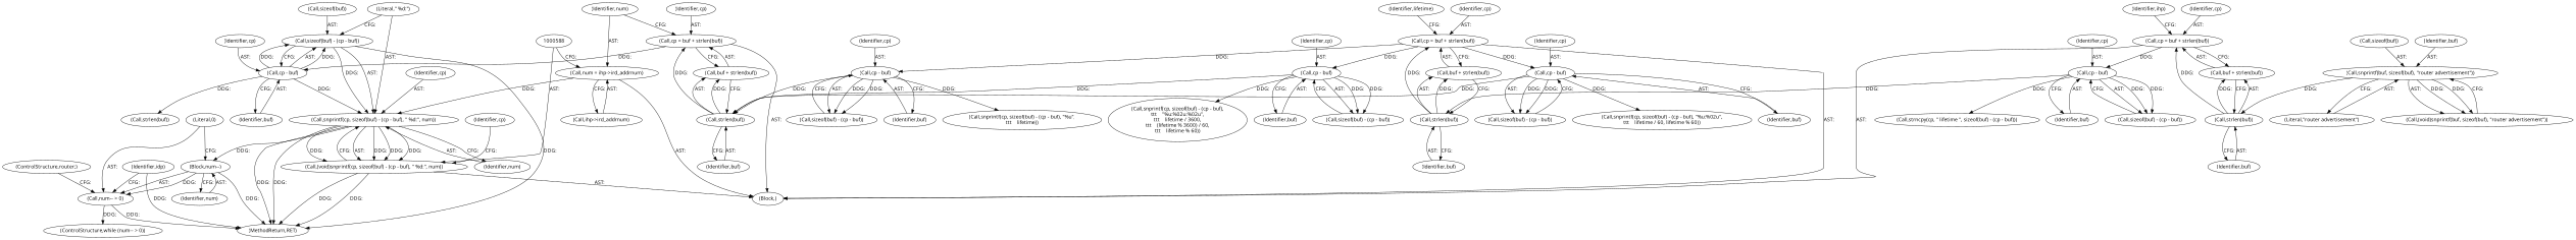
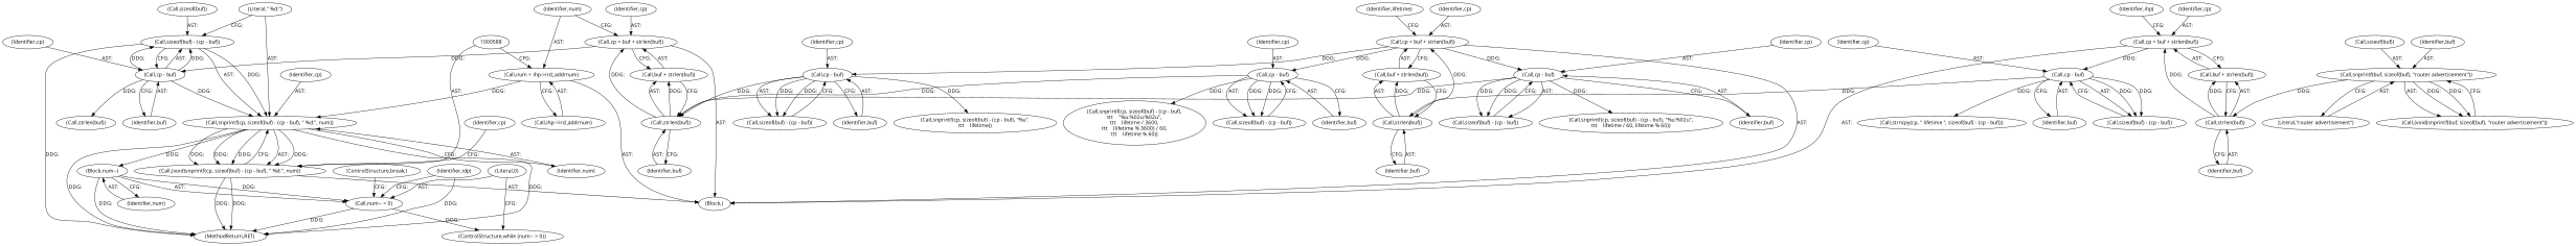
  digraph {
    fontname="Open Sans"
    node [fontname="Open Sans"]
    edge [fontname="Open Sans"]
    n1 [label="(Call,snprintf(cp, sizeof(buf) - (cp - buf), \" %d:\", num))"]
    n2 [label="(Call,(void)snprintf(cp, sizeof(buf) - (cp - buf), \" %d:\", num))"]
    n3 [label="(Block,num--)"]
    n4 [label="(MethodReturn,RET)"]
    n5 [label="(Identifier,num)"]
    n6 [label="(Block,)"]
    n7 [label="(Call,num-- > 0)"]
    n8 [label="(Identifier,num)"]
    n9 [label="(Call,cp - buf)"]
    n10 [label="(Call,sizeof(buf) - (cp - buf))"]
    n11 [label="(Identifier,buf)"]
    n12 [label="(Call,strlen(buf))"]
    n13 [label="(Call,cp = buf + strlen(buf))"]
    n14 [label="(Call,buf + strlen(buf))"]
    n15 [label="(Call,strlen(buf))"]
    n16 [label="(Identifier,buf)"]
    n17 [label="(Call,cp - buf)"]
    n18 [label="(Identifier,buf)"]
    n19 [label="(Call,snprintf(cp, sizeof(buf) - (cp - buf),\n\t\t\t    \"%u:%02u:%02u\",\n\t\t\t    lifetime / 3600,\n\t\t\t    (lifetime % 3600) / 60,\n\t\t\t    lifetime % 60))"]
    n20 [label="(Call,sizeof(buf) - (cp - buf))"]
    n21 [label="(Call,cp = buf + strlen(buf))"]
    n22 [label="(Call,cp - buf)"]
    n23 [label="(Call,cp - buf)"]
    n24 [label="(Call,buf + strlen(buf))"]
    n25 [label="(Call,sizeof(buf) - (cp - buf))"]
    n26 [label="(Identifier,buf)"]
    n27 [label="(Call,snprintf(cp, sizeof(buf) - (cp - buf), \"%u\",\n\t\t\t    lifetime))"]
    n28 [label="(Call,sizeof(buf) - (cp - buf))"]
    n29 [label="(Call,snprintf(cp, sizeof(buf) - (cp - buf), \"%u:%02u\",\n\t\t\t    lifetime / 60, lifetime % 60))"]
    n30 [label="(Identifier,buf)"]
    n31 [label="(Call,strlen(buf))"]
    n32 [label="(Identifier,buf)"]
    n33 [label="(Call,cp - buf)"]
    n34 [label="(Call,sizeof(buf) - (cp - buf))"]
    n35 [label="(Call,strncpy(cp, \" lifetime \", sizeof(buf) - (cp - buf)))"]
    n36 [label="(Identifier,buf)"]
    n37 [label="(Call,cp = buf + strlen(buf))"]
    n38 [label="(Call,buf + strlen(buf))"]
    n39 [label="(Call,strlen(buf))"]
    n40 [label="(Identifier,buf)"]
    n41 [label="(Call,snprintf(buf, sizeof(buf), \"router advertisement\"))"]
    n42 [label="(Call,(void)snprintf(buf, sizeof(buf), \"router advertisement\"))"]
    n43 [label="(Literal,\"router advertisement\")"]
    n44 [label="(Call,num = ihp->ird_addrnum)"]
    n45 [label="(Call,ihp->ird_addrnum)"]
    n46 [label="(ControlStructure,while (num-- > 0))"]
    n47 [label="(Literal,0)"]
    n48 [label="(Identifier,buf)"]
    n49 [label="(Identifier,ihp)"]
    n50 [label="(Call,sizeof(buf))"]
    n51 [label="(Identifier,cp)"]
    n52 [label="(Identifier,cp)"]
    n53 [label="(Identifier,lifetime)"]
    n54 [label="(Call,sizeof(buf))"]
    n55 [label="(Identifier,idp)"]
    n56 [label="(Identifier,cp)"]
    n57 [label="(Literal,\" %d:\")"]
    n58 [label="(Identifier,cp)"]
    n59 [label="(Identifier,cp)"]
    n60 [label="(Identifier,cp)"]
    n61 [label="(Identifier,num)"]
    n62 [label="(Identifier,cp)"]
    n63 [label="(Identifier,cp)"]
    n64 [label="(Identifier,cp)"]
-   n65 [label="(ControlStructure,router;)"]
+   n65 [label="(ControlStructure,break;)"]
    n66 [label="(Identifier,cp)"]
    1000588
    n1 -> n2 [label="AST: "]
    n1 -> n2 [label="DDG: "]
    n1 -> n2 [label="DDG: "]
    n1 -> n2 [label="DDG: "]
    n1 -> n2 [label="DDG: "]
    n1 -> n3 [label="DDG: "]
    n1 -> n4 [label="DDG: "]
    n1 -> n4 [label="DDG: "]
    n1 -> n5 [label="CFG: "]
    n2 -> n1 [label="CFG: "]
    n2 -> n4 [label="DDG: "]
    n2 -> n4 [label="DDG: "]
    n2 -> n6 [label="AST: "]
    n3 -> n4 [label="DDG: "]
    n3 -> n7 [label="AST: "]
    n3 -> n7 [label="DDG: "]
    n3 -> n8 [label="CFG: "]
    n5 -> n1 [label="AST: "]
    n7 -> n4 [label="DDG: "]
    n7 -> n46 [label="DDG: "]
    n8 -> n3 [label="AST: "]
    n9 -> n1 [label="DDG: "]
    n9 -> n10 [label="AST: "]
    n9 -> n10 [label="DDG: "]
    n9 -> n10 [label="DDG: "]
    n9 -> n11 [label="CFG: "]
    n9 -> n12 [label="DDG: "]
    n10 -> n1 [label="AST: "]
    n10 -> n1 [label="DDG: "]
    n10 -> n4 [label="DDG: "]
    n10 -> n9 [label="CFG: "]
    n11 -> n9 [label="AST: "]
    n13 -> n6 [label="AST: "]
    n13 -> n9 [label="DDG: "]
    n13 -> n14 [label="CFG: "]
    n14 -> n13 [label="AST: "]
    n14 -> n15 [label="CFG: "]
    n15 -> n13 [label="DDG: "]
    n15 -> n14 [label="AST: "]
    n15 -> n14 [label="DDG: "]
    n15 -> n16 [label="CFG: "]
    n16 -> n15 [label="AST: "]
    n17 -> n15 [label="DDG: "]
    n17 -> n18 [label="CFG: "]
    n17 -> n19 [label="DDG: "]
    n17 -> n20 [label="AST: "]
    n17 -> n20 [label="DDG: "]
    n17 -> n20 [label="DDG: "]
    n18 -> n17 [label="AST: "]
    n20 -> n17 [label="CFG: "]
    n21 -> n6 [label="AST: "]
    n21 -> n17 [label="DDG: "]
    n21 -> n22 [label="DDG: "]
    n21 -> n23 [label="DDG: "]
    n21 -> n24 [label="CFG: "]
    n22 -> n15 [label="DDG: "]
    n22 -> n25 [label="AST: "]
    n22 -> n25 [label="DDG: "]
    n22 -> n25 [label="DDG: "]
    n22 -> n26 [label="CFG: "]
    n22 -> n27 [label="DDG: "]
    n23 -> n15 [label="DDG: "]
    n23 -> n28 [label="AST: "]
    n23 -> n28 [label="DDG: "]
    n23 -> n28 [label="DDG: "]
    n23 -> n29 [label="DDG: "]
    n23 -> n30 [label="CFG: "]
    n24 -> n21 [label="AST: "]
    n24 -> n31 [label="CFG: "]
    n25 -> n22 [label="CFG: "]
    n26 -> n22 [label="AST: "]
    n28 -> n23 [label="CFG: "]
    n30 -> n23 [label="AST: "]
    n31 -> n21 [label="DDG: "]
    n31 -> n24 [label="AST: "]
    n31 -> n24 [label="DDG: "]
    n31 -> n32 [label="CFG: "]
    n32 -> n31 [label="AST: "]
    n33 -> n31 [label="DDG: "]
    n33 -> n34 [label="AST: "]
    n33 -> n34 [label="DDG: "]
    n33 -> n34 [label="DDG: "]
    n33 -> n35 [label="DDG: "]
    n33 -> n36 [label="CFG: "]
    n34 -> n33 [label="CFG: "]
    n36 -> n33 [label="AST: "]
    n37 -> n6 [label="AST: "]
    n37 -> n33 [label="DDG: "]
    n37 -> n38 [label="CFG: "]
    n38 -> n37 [label="AST: "]
    n38 -> n39 [label="CFG: "]
    n39 -> n37 [label="DDG: "]
    n39 -> n38 [label="AST: "]
    n39 -> n38 [label="DDG: "]
    n39 -> n40 [label="CFG: "]
    n40 -> n39 [label="AST: "]
    n41 -> n39 [label="DDG: "]
    n41 -> n42 [label="AST: "]
    n41 -> n42 [label="DDG: "]
    n41 -> n42 [label="DDG: "]
    n41 -> n43 [label="CFG: "]
    n42 -> n41 [label="CFG: "]
    n43 -> n41 [label="AST: "]
    n44 -> n1 [label="DDG: "]
    n44 -> n6 [label="AST: "]
    n44 -> n45 [label="CFG: "]
    n45 -> n44 [label="AST: "]
-   n47 -> n3 [label="CFG: "]
+   n47 -> n46 [label="CFG: "]
    n47 -> n7 [label="AST: "]
    n48 -> n41 [label="AST: "]
    n49 -> n37 [label="CFG: "]
    n50 -> n10 [label="AST: "]
    n51 -> n2 [label="CFG: "]
    n52 -> n13 [label="AST: "]
    n53 -> n21 [label="CFG: "]
    n54 -> n41 [label="AST: "]
    n55 -> n4 [label="DDG: "]
    n55 -> n7 [label="CFG: "]
    n56 -> n23 [label="AST: "]
    n57 -> n1 [label="AST: "]
    n57 -> n10 [label="CFG: "]
    n58 -> n9 [label="AST: "]
    n59 -> n22 [label="AST: "]
    n60 -> n1 [label="AST: "]
    n61 -> n13 [label="CFG: "]
    n61 -> n44 [label="AST: "]
    n62 -> n17 [label="AST: "]
    n63 -> n21 [label="AST: "]
    n64 -> n37 [label="AST: "]
    n65 -> n7 [label="CFG: "]
    n66 -> n33 [label="AST: "]
    1000588 -> n2 [label="AST: "]
    1000588 -> n44 [label="CFG: "]
  }
